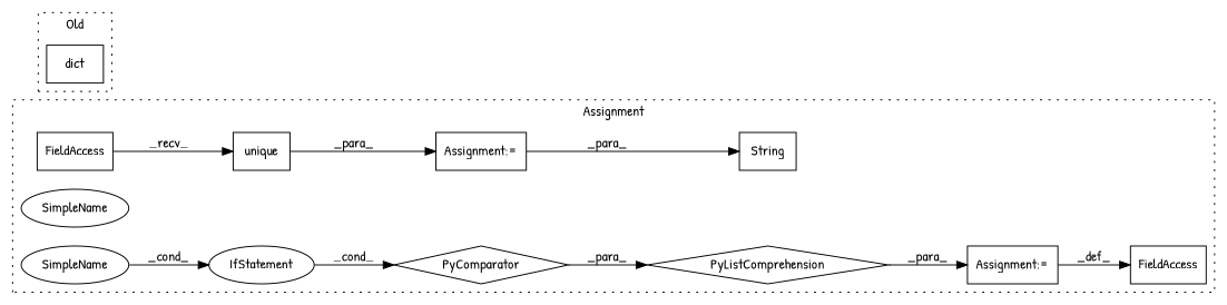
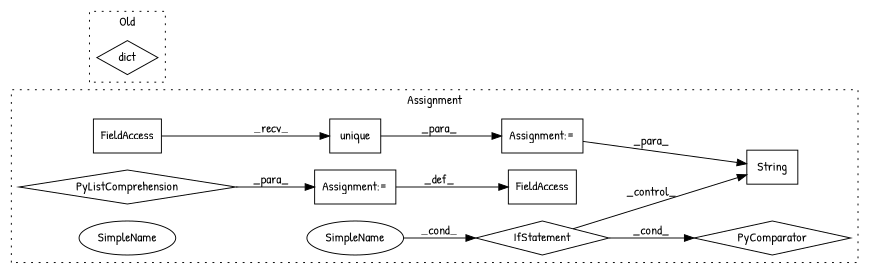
  digraph {
    fontname="Patrick Hand"
    rankdir=LR
    node [a=32 fontname="Patrick Hand" l=36 s=3948 shape=box]
    edge [fontname="Patrick Hand"]
    n1 [l=8 label=unique s=3967]
    n2 [a=7 label="Assignment:="]
    n3 [a=22 l=11 label=FieldAccess s=3955]
    n4 [a=7 l=1 label="Assignment:=" s=3864]
    n5 [l="7,1" label=String s="3881,3889"]
    n6 [a=109 l=111 label=PyListComprehension s=3881 shape=diamond]
    n7 [a=113 label=PyComparator shape=diamond]
-   n8 [a=25 label=IfStatement shape=ellipse]
+   n8 [a=25 label=IfStatement shape=diamond]
    n9 [a=42 l=5 label=SimpleName s=3979 shape=ellipse]
    n10 [a=22 l=21 label=FieldAccess s=3843]
    n11 [a=42 l=5 label=SimpleName s=3979 shape=ellipse]
-   n12 [l="5,1" label=dict s="4014,4061"]
+   n12 [l="5,1" label=dict s="4014,4061" shape=diamond]
    subgraph cluster_1 {
      label=Assignment
      style=dotted
      n1
      n2
      n3
      n4
      n5
      n6
      n7
      n8
      n9
      n10
      n11
    }
    subgraph cluster_2 {
      label=Old
      style=dotted
      n12
    }
    n1 -> n2 [label=_para_]
    n2 -> n5 [label=_para_]
    n3 -> n1 [label=_recv_]
    n4 -> n10 [label=_def_]
    n6 -> n4 [label=_para_]
-   n7 -> n6 [label=_para_]
+   n8 -> n5 [label=_control_]
    n8 -> n7 [label=_cond_]
    n11 -> n8 [label=_cond_]
  }
